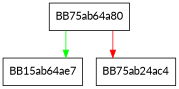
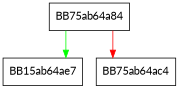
  digraph {
    fontname=Lato
    splines=ortho
    node [fontname=Lato shape=box]
    edge [fontname=Lato]
    n1 [label=BB15ab64ae7]
-   BB75ab64a80
-   BB75ab64ac4 [label=BB75ab24ac4]
+   BB75ab64a80 [label=BB75ab64a84]
+   BB75ab64ac4
    BB75ab64a80 -> n1 [color=green]
    BB75ab64a80 -> BB75ab64ac4 [color=red]
  }
